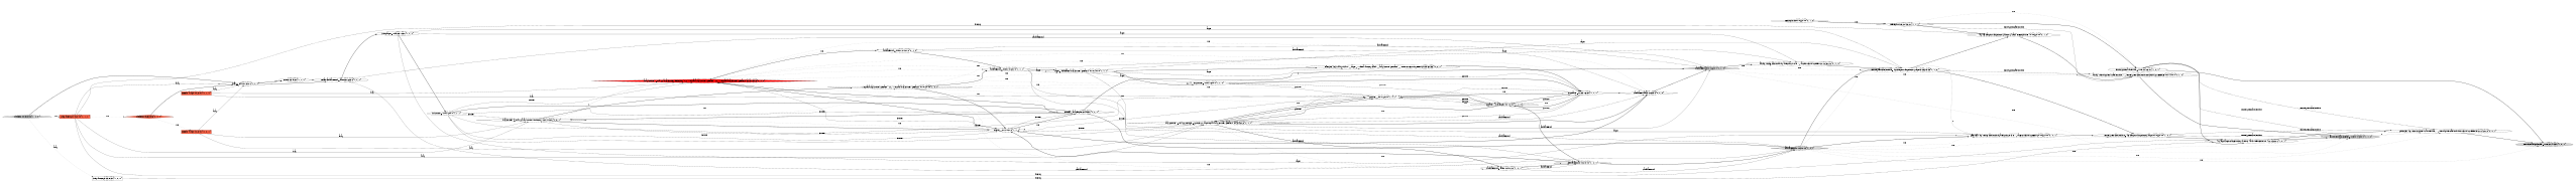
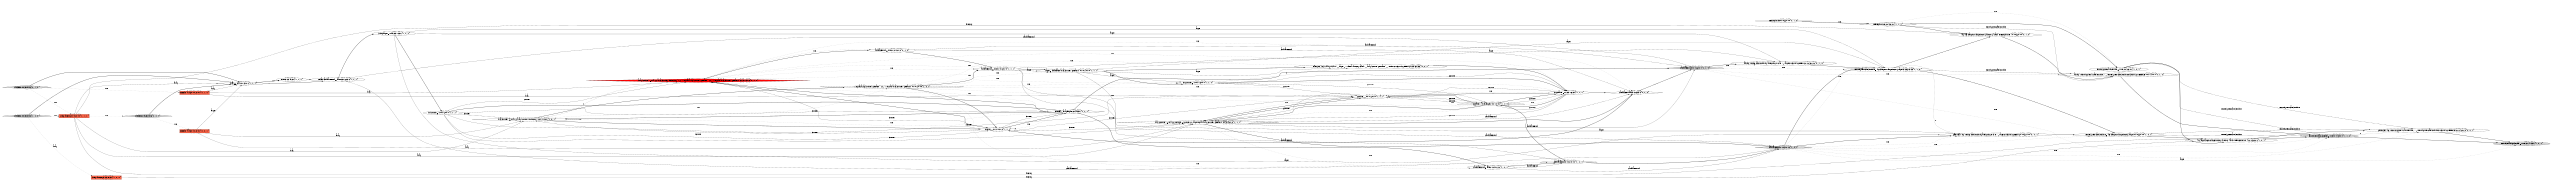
  digraph {
    rankdir=LR
    node [fillcolor=white shape=ellipse style=filled]
    edge [style=bold]
    n1 [fillcolor=tomato label="String directory@@@2@@@['1', '1', '1']" shape=box]
    n2 [label="array(icounter( != null && array(icounter(.isDirectory()@@@11@@@['1', '0', '1']" shape=diamond]
    n3 [label="{try {ftp.changeWorkingDirectory(directory)}catch (IOException ioe) }@@@36@@@['0', '1', '0']"]
    n4 [label="array(pcounter( != null && pcounter != icounter && target.equals(array(pcounter(.getName())@@@19@@@['1', '1', '1']" shape=diamond]
    n5 [label="array == null@@@3@@@['1', '1', '1']" shape=diamond]
    n6 [label="{try {ftp.changeWorkingDirectory(directory)}catch (IOException ioe) }@@@38@@@['1', '0', '1']"]
-   n7 [fillcolor=tomato label="checkRemoteSensitivity['0', '0', '1']" shape=diamond]
+   n7 [fillcolor=lightgray label="checkRemoteSensitivity['0', '0', '1']" shape=diamond]
    n8 [fillcolor=red label="array(icounter( != null && array(icounter(.isDirectory() && !\".\".equals(array(icounter(.getName()) && !\"..\".equals(array(icounter(.getName())@@@11@@@['0', '1', '0']" shape=diamond]
    n9 [label="!\".\".equals(array(icounter(.getName()) && !\"..\".equals(array(icounter(.getName())@@@12@@@['1', '0', '1']" shape=diamond]
    n10 [label="icounter++@@@10@@@['1', '1', '1']"]
    n11 [label="task.log(\"remote system is case sensitive : \" + remoteSystemCaseSensitive,Project.MSG_VERBOSE)@@@44@@@['0', '1', '0']"]
    n12 [label="pcounter++@@@18@@@['1', '1', '1']"]
    n13 [label="candidateFound@@@23@@@['0', '1', '0']" shape=diamond]
    n14 [fillcolor=lightgray label="candidateFound@@@28@@@['0', '1', '0']" shape=diamond]
    n15 [label="candidateFound = false@@@20@@@['1', '0', '1']"]
    n16 [label="return@@@4@@@['1', '1', '1']"]
    n17 [label="boolean candidateFound = false@@@6@@@['1', '1', '1']"]
    n18 [fillcolor=lightgray label="remoteSensitivityChecked = true@@@45@@@['1', '1', '0']"]
    n19 [label="getProject().log(\"remote system is case sensitive : \" + remoteSystemCaseSensitive,Project.MSG_VERBOSE)@@@46@@@['0', '0', '1']"]
    n20 [label="int pcounter = 0@@@15@@@['1', '1', '0']"]
    n21 [label="pcounter < array.length@@@17@@@['1', '1', '1']" shape=diamond]
    n22 [label="getProject().log(\"will try to cd to \" + target + \" where a directory called \" + array(icounter(.getName() + \" exists\",Project.MSG_DEBUG)@@@15@@@['0', '0', '1']"]
    n23 [label="int pcounter = 0@@@16@@@['1', '1', '1']"]
    n24 [label="candidateFound@@@24@@@['1', '0', '1']" shape=diamond]
    n25 [fillcolor=lightgray label="candidateFound@@@30@@@['1', '0', '1']" shape=diamond]
    n26 [label="String target = null@@@7@@@['1', '1', '1']"]
    n27 [label="candidateFound = true@@@12@@@['0', '1', '0']"]
    n28 [label="candidateFound = true@@@13@@@['1', '1', '1']"]
    n29 [label="remoteSystemCaseSensitive = !ftp.changeWorkingDirectory(target)@@@31@@@['1', '1', '0']"]
    n30 [label="task.log(\"testing case sensitivity, attempting to cd to \" + target,Project.MSG_DEBUG)@@@30@@@['0', '1', '0']"]
    n31 [label="target = fiddleName(array(icounter(.getName())@@@14@@@['1', '1', '1']"]
    n32 [label="icounter < array.length@@@9@@@['1', '1', '1']" shape=diamond]
    n33 [label="IOException ioe@@@35@@@['1', '1', '1']" shape=diamond]
    n34 [label="remoteSystemCaseSensitive = true@@@36@@@['1', '0', '1']"]
    n35 [label="remoteSystemCaseSensitive = !ftp.changeWorkingDirectory(target)@@@33@@@['1', '0', '1']"]
    n36 [fillcolor=lightgray label="remoteSensitivityChecked = true@@@47@@@['1', '0', '1']"]
    n37 [fillcolor=lightgray label="checkRemoteSensitivity['1', '0', '0']" shape=diamond]
-   n38 [label="String directory@@@2@@@['1', '0', '0']" shape=box]
+   n38 [fillcolor=tomato label="String directory@@@2@@@['1', '0', '0']" shape=box]
    n39 [label="getProject().log(\"testing case sensitivity, attempting to cd to \" + target,Project.MSG_DEBUG)@@@32@@@['0', '0', '1']"]
    n40 [fillcolor=tomato label="FTPFile(( array@@@2@@@['0', '0', '1']" shape=box]
+   n41 [fillcolor=lightgray label="checkRemoteSensitivity['0', '1', '0']" shape=diamond]
    n42 [fillcolor=tomato label="FTPFile(( array@@@2@@@['0', '1', '0']" shape=box]
    n43 [label="IOException ioe@@@33@@@['0', '1', '0']" shape=diamond]
    n44 [label="int icounter = 0@@@8@@@['1', '1', '1']"]
    n1 -> n2 [label=array style=solid]
    n1 -> n3 [label=directory style=solid]
    n1 -> n4 [label=array style=solid]
    n1 -> n5 [label=array style=solid]
    n1 -> n6 [label=directory style=solid]
    n1 -> n7 [label=true style=dotted]
    n2 -> n8 [label=0 style=dashed]
    n2 -> n9
    n2 -> n9 [label=true style=dotted]
    n2 -> n10
    n3 -> n11
    n4 -> n12
    n4 -> n13 [label=candidateFound style=solid]
    n4 -> n13
    n4 -> n14 [label=candidateFound style=solid]
    n4 -> n15 [label=true style=dotted]
    n4 -> n15
    n5 -> n16 [label=true style=dotted]
    n5 -> n16
    n5 -> n17
    n6 -> n18
    n6 -> n19
    n7 -> n5
    n7 -> n40 [label=true style=dotted]
    n8 -> n10
    n8 -> n13 [label=true style=dotted]
    n8 -> n20 [label=true style=dotted]
    n8 -> n23 [label=true style=dotted]
    n8 -> n27
    n8 -> n27 [label=true style=dotted]
    n8 -> n28 [label=true style=dotted]
    n8 -> n31 [label=true style=dotted]
    n9 -> n10
    n9 -> n20 [label=true style=dotted]
    n9 -> n21 [label=true style=dotted]
    n9 -> n22 [label=true style=dotted]
    n9 -> n23 [label=true style=dotted]
    n9 -> n24 [label=true style=dotted]
    n9 -> n28
    n9 -> n28 [label=true style=dotted]
    n9 -> n31 [label=true style=dotted]
    n10 -> n2 [label=icounter style=solid]
    n10 -> n4 [label=icounter style=solid]
    n10 -> n8 [label=icounter style=solid]
    n10 -> n12 [label=icounter style=solid]
    n10 -> n32 [label=icounter style=solid]
    n10 -> n32
    n11 -> n18
    n12 -> n4 [label=pcounter style=solid]
    n12 -> n4
    n12 -> n4 [label=true style=dotted]
    n12 -> n21
    n12 -> n21 [label=pcounter style=solid]
    n13 -> n10
    n13 -> n14
    n14 -> n11 [label=true style=dotted]
    n14 -> n18 [label=true style=dotted]
    n14 -> n29 [label=true style=dotted]
    n14 -> n30 [label=true style=dotted]
    n14 -> n30
    n15 -> n24 [label=candidateFound style=solid]
    n15 -> n24
    n15 -> n25 [label=candidateFound style=solid]
    n16 -> n17
    n17 -> n14 [label=candidateFound style=solid]
    n17 -> n25 [label=candidateFound style=solid]
    n17 -> n26
    n18 -> n19 [label=0 style=dashed]
-   n34 -> n36
+   n18 -> n36
    n19 -> n36
    n20 -> n12 [label=pcounter style=solid]
    n20 -> n21 [label=pcounter style=solid]
    n20 -> n22 [label=0 style=dashed]
    n20 -> n23 [label=pcounter style=solid]
    n20 -> n23
    n21 -> n4
    n21 -> n4 [label=true style=dotted]
    n21 -> n12 [label=pcounter style=solid]
    n21 -> n12 [label=true style=dotted]
    n21 -> n23
    n21 -> n23 [label=pcounter style=solid]
    n21 -> n24
    n22 -> n23
    n23 -> n4 [label=pcounter style=solid]
    n23 -> n12
    n23 -> n12 [label=pcounter style=solid]
    n23 -> n12 [label=true style=dotted]
    n23 -> n13
    n23 -> n21 [label=true style=dotted]
    n23 -> n21
    n23 -> n21 [label=pcounter style=solid]
-   n24 -> n10
    n24 -> n25
    n25 -> n18 [label=true style=dotted]
    n25 -> n19 [label=true style=dotted]
    n25 -> n29
    n25 -> n29 [label=true style=dotted]
    n25 -> n35 [label=true style=dotted]
-   n25 -> n36 [label=true style=dotted]
+   n25 -> n36 [label=target style=dotted]
    n25 -> n39
    n25 -> n39 [label=true style=dotted]
    n26 -> n29 [label=target style=solid]
    n26 -> n30 [label=target style=solid]
    n26 -> n39 [label=target style=solid]
    n26 -> n44
    n27 -> n13 [label=candidateFound style=solid]
    n27 -> n14 [label=candidateFound style=solid]
    n27 -> n28
    n28 -> n24 [label=candidateFound style=solid]
    n28 -> n25 [label=candidateFound style=solid]
    n28 -> n30 [label=target style=solid]
    n28 -> n31 [label=target style=solid]
    n28 -> n31
    n29 -> n3
    n29 -> n11 [label=remoteSystemCaseSensitive style=solid]
    n29 -> n35
    n29 -> n39 [label=0 style=dashed]
    n30 -> n29
    n31 -> n20 [label=target style=solid]
    n31 -> n20
    n31 -> n22 [label=target style=solid]
    n31 -> n22
    n31 -> n29 [label=target style=solid]
    n31 -> n39 [label=target style=solid]
    n32 -> n2
    n32 -> n2 [label=true style=dotted]
    n32 -> n8
    n32 -> n8 [label=true style=dotted]
    n32 -> n10 [label=true style=dotted]
    n32 -> n14
    n32 -> n25
    n33 -> n3
    n33 -> n11 [label=remoteSystemCaseSensitive style=solid]
    n33 -> n34 [label=true style=dotted]
    n33 -> n34
    n34 -> n6
    n34 -> n18 [label=remoteSystemCaseSensitive style=solid]
    n34 -> n19 [label=remoteSystemCaseSensitive style=solid]
    n35 -> n6
    n35 -> n18 [label=remoteSystemCaseSensitive style=solid]
    n35 -> n19 [label=remoteSystemCaseSensitive style=solid]
    n37 -> n1 [label=true style=dotted]
    n37 -> n5
    n37 -> n38 [label=array style=dotted]
    n38 -> n6 [label=directory style=solid]
    n39 -> n35
    n40 -> n2 [label=array style=solid]
    n40 -> n4 [label=array style=solid]
-   n40 -> n5 [label=array style=solid]
+   n40 -> n5 [label=target style=solid]
+   n41 -> n1 [label=true style=dotted]
+   n41 -> n5
+   n41 -> n42 [label=true style=dotted]
    n42 -> n5 [label=array style=solid]
    n42 -> n8 [label=array style=solid]
    n42 -> n12 [label=array style=solid]
    n43 -> n33
    n43 -> n33 [label=true style=dotted]
    n44 -> n2 [label=icounter style=solid]
    n44 -> n4 [label=icounter style=solid]
    n44 -> n8 [label=icounter style=solid]
    n44 -> n10 [label=icounter style=solid]
    n44 -> n12 [label=icounter style=solid]
    n44 -> n32
    n44 -> n32 [label=icounter style=solid]
  }
